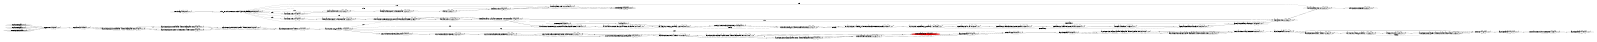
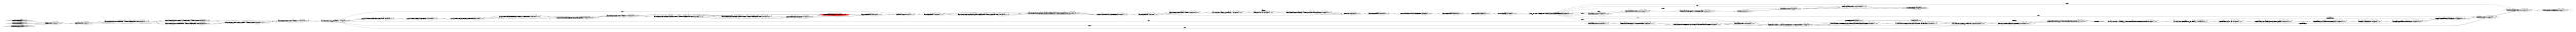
  digraph {
    rankdir=LR
    node [fillcolor=white shape=ellipse style=filled]
    edge [style=bold]
+   n1 [label="expectStopStorage()@@@30@@@['1', '1', '1']"]
    n2 [label="PowerMock.replayAll()@@@31@@@['1', '1', '1']"]
    n3 [label="worker = new Worker(WORKER_ID,new MockTime(),plugins,config,offsetBackingStore)@@@32@@@['1', '1', '1']"]
    n4 [label="connector.initialize(EasyMock.anyObject())@@@15@@@['1', '0', '1']"]
    n5 [fillcolor=red label="connector.initialize(anyObject())@@@15@@@['0', '1', '0']"]
    n6 [label="EasyMock.expectLastCall()@@@16@@@['1', '1', '1']" shape=diamond]
    n7 [label="connector.start(props)@@@17@@@['1', '1', '1']"]
    n8 [label="props.put(ConnectorConfig.NAME_CONFIG,CONNECTOR_ID)@@@11@@@['1', '1', '1']"]
    n9 [label="props.put(ConnectorConfig.CONNECTOR_CLASS_CONFIG,.getName())@@@12@@@['0', '0', '1']"]
    n10 [label="props.put(ConnectorConfig.CONNECTOR_CLASS_CONFIG,\"WorkerTestConnector\")@@@12@@@['1', '1', '0']"]
    n11 [label="EasyMock.expect(connector.version()).andReturn(\"1.0\")@@@13@@@['1', '1', '1']"]
    n12 [label="EasyMock.expect(plugins.compareAndSwapLoaders(connector)).andReturn(delegatingLoader).times(3)@@@14@@@['0', '0', '1']"]
    n13 [label="taskProps.put(\"foo\",\"bar\")@@@24@@@['0', '0', '1']"]
    n14 [label="EasyMock.expect(connector.taskConfigs(2)).andReturn(Arrays.asList(taskProps,taskProps))@@@25@@@['0', '0', '1']"]
    n15 [label="connector.stop()@@@26@@@['1', '1', '1']"]
    n16 [label="EasyMock.expectLastCall()@@@27@@@['1', '1', '1']"]
    n17 [label="connectorStatusListener.onShutdown(CONNECTOR_ID)@@@28@@@['1', '1', '1']"]
    n18 [label="EasyMock.expectLastCall()@@@29@@@['1', '1', '1']"]
    n19 [label="assertEquals(2,taskConfigs.size())@@@53@@@['0', '0', '1']"]
    n20 [label="assertEquals(expectedTaskProps,taskConfigs.get(0))@@@54@@@['0', '0', '1']"]
    n21 [label="assertEquals(expectedTaskProps,taskConfigs.get(1))@@@55@@@['0', '0', '1']"]
    n22 [label="assertStatistics(worker,1,0)@@@56@@@['1', '1', '1']"]
    n23 [label="props.put(ConnectorConfig.TASKS_MAX_CONFIG,\"1\")@@@10@@@['1', '1', '1']"]
    n24 [label="assertStartupStatistics(worker,1,0,0,0)@@@57@@@['1', '1', '1']"]
    n25 [label="worker.stopConnector(CONNECTOR_ID)@@@58@@@['1', '1', '1']"]
    n26 [label="Map<String,String> expectedTaskProps = new HashMap<>()@@@49@@@['0', '0', '1']"]
    n27 [label="expectedTaskProps.put(\"foo\",\"bar\")@@@50@@@['0', '0', '1']"]
    n28 [label="expectedTaskProps.put(TaskConfig.TASK_CLASS_CONFIG,.getName())@@@51@@@['0', '0', '1']"]
    n29 [label="assertStatistics(worker,0,0)@@@34@@@['1', '1', '1']"]
    n30 [label="assertEquals(Collections.emptySet(),worker.connectorNames())@@@35@@@['1', '1', '1']"]
    n31 [label="worker.startConnector(CONNECTOR_ID,props,ctx,connectorStatusListener,TargetState.STARTED)@@@36@@@['1', '1', '1']"]
    n32 [label="EasyMock.expect(plugins.currentThreadLoader()).andReturn(delegatingLoader).times(2)@@@5@@@['1', '1', '0']"]
    n33 [label="EasyMock.expect(plugins.newConnector(\"WorkerTestConnector\")).andReturn(connector)@@@6@@@['1', '1', '0']"]
    n34 [label="EasyMock.expect(plugins.currentThreadLoader()).andReturn(delegatingLoader).times(3)@@@5@@@['0', '0', '1']"]
    n35 [label="EasyMock.expect(connector.version()).andReturn(\"1.0\")@@@7@@@['1', '1', '1']"]
    n36 [label="EasyMock.expect(plugins.newConnector(.getName())).andReturn(connector)@@@6@@@['0', '0', '1']"]
    n37 [label="expectStartStorage()@@@4@@@['1', '1', '1']"]
    n38 [label="EasyMock.expect(connector.taskClass()).andReturn()@@@22@@@['0', '0', '1']"]
    n39 [label="Map<String,String> taskProps = new HashMap<>()@@@23@@@['0', '0', '1']"]
    n40 [label="connProps.put(ConnectorConfig.TASKS_MAX_CONFIG,\"2\")@@@46@@@['0', '0', '1']"]
    n41 [label="ConnectorConfig connConfig = new SinkConnectorConfig(plugins,connProps)@@@47@@@['0', '0', '1']"]
    n42 [label="List<Map<String,String>> taskConfigs = worker.connectorTaskConfigs(CONNECTOR_ID,connConfig)@@@48@@@['0', '0', '1']"]
    n43 [label="Map<String,String> props = new HashMap<>()@@@8@@@['1', '1', '1']"]
    n44 [label="worker.startConnector(CONNECTOR_ID,props,ctx,connectorStatusListener,TargetState.STARTED)@@@40@@@['0', '0', '1']"]
    n45 [label="props.put(SinkConnectorConfig.TOPICS_CONFIG,\"foo,bar\")@@@9@@@['1', '1', '1']"]
    n46 [label="Map<String,String> connProps = new HashMap<>(props)@@@45@@@['0', '0', '1']"]
    n47 [label="assertStatistics(worker,0,0)@@@59@@@['1', '1', '1']"]
    n48 [label="assertStatistics(worker,0,0)@@@63@@@['1', '1', '1']"]
    n49 [label="assertStartupStatistics(worker,1,0,0,0)@@@60@@@['1', '1', '1']"]
    n50 [label="assertStartupStatistics(worker,1,0,0,0)@@@42@@@['1', '1', '0']"]
    n51 [label="assertStatistics(worker,1,0)@@@37@@@['0', '0', '1']"]
    n52 [fillcolor=lightgray label="PowerMock.verifyAll()@@@64@@@['1', '1', '1']"]
    n53 [label="assertEquals(Collections.emptySet(),worker.connectorNames())@@@61@@@['1', '1', '1']"]
    n54 [label="assertEquals(new HashSet<>(Arrays.asList(CONNECTOR_ID)),worker.connectorNames())@@@38@@@['1', '1', '1']"]
    n55 [label="worker.stop()@@@62@@@['1', '1', '1']"]
    n56 [label="EasyMock.expectLastCall()@@@21@@@['1', '1', '1']"]
    n57 [fillcolor=lightgray label="testAddConnectorByAlias['1', '0', '0']" shape=diamond]
    n58 [label="expectConverters()@@@3@@@['1', '1', '1']" shape=diamond]
    n59 [label="EasyMock.expect(plugins.compareAndSwapLoaders(connector)).andReturn(delegatingLoader).times(2)@@@14@@@['1', '1', '0']"]
    n60 [label="fail(\"Should have thrown exception when trying to add connector with same name.\")@@@41@@@['0', '0', '1']"]
    n61 [label="EasyMock.expectLastCall()@@@18@@@['1', '1', '1']"]
    n62 [fillcolor=lightgray label="testAddConnectorByAlias['0', '1', '0']" shape=diamond]
    n63 [label="EasyMock.expect(Plugins.compareAndSwapLoaders(delegatingLoader)).andReturn(pluginLoader).times(3)@@@19@@@['0', '0', '1']"]
    n64 [label="EasyMock.expect(Plugins.compareAndSwapLoaders(delegatingLoader)).andReturn(pluginLoader).times(2)@@@19@@@['1', '1', '0']"]
    n65 [label="connectorStatusListener.onStartup(CONNECTOR_ID)@@@20@@@['1', '1', '1']"]
    n66 [label="expectedTaskProps.put(SinkTask.TOPICS_CONFIG,\"foo,bar\")@@@52@@@['0', '0', '1']"]
    n67 [label="ConnectException e@@@43@@@['0', '0', '1']" shape=diamond]
    n68 [label="{}@@@43@@@['0', '0', '1']"]
    n69 [fillcolor=lightgray label="testReconfigureConnectorTasks['0', '0', '1']" shape=diamond]
+   n1 -> n2
    n2 -> n3
    n3 -> n22 [label=worker style=solid]
    n3 -> n24 [label=worker style=solid]
    n3 -> n29 [label=worker style=solid]
    n3 -> n47 [label=worker style=solid]
    n3 -> n48 [label=worker style=solid]
    n3 -> n49 [label=worker style=solid]
    n3 -> n50 [label=worker style=solid]
    n3 -> n51 [label=worker style=solid]
    n4 -> n5 [label=0 style=dashed]
    n4 -> n6
    n5 -> n6
    n6 -> n7
    n7 -> n61
    n8 -> n9
    n8 -> n10
    n9 -> n11
    n10 -> n9 [label=0 style=dashed]
    n10 -> n11
    n11 -> n12
    n11 -> n59
    n12 -> n4
    n13 -> n14
    n14 -> n15
    n15 -> n16
    n16 -> n17
    n17 -> n18
+   n18 -> n1
    n19 -> n20
    n20 -> n21
    n21 -> n22
    n22 -> n24
    n23 -> n8
    n24 -> n25
    n26 -> n20 [label=expectedTaskProps style=solid]
    n26 -> n21 [label=expectedTaskProps style=solid]
    n26 -> n27
    n27 -> n28
    n28 -> n66
    n29 -> n30
    n30 -> n31
    n31 -> n51
    n31 -> n54
    n32 -> n33
    n32 -> n34 [label=0 style=dashed]
    n33 -> n35
    n33 -> n36 [label=0 style=dashed]
    n34 -> n36
    n35 -> n43
    n36 -> n35
    n37 -> n32
    n37 -> n34
    n38 -> n39
    n39 -> n13
    n39 -> n14 [label=taskProps style=solid]
    n40 -> n41
    n41 -> n42 [label=connConfig style=solid]
    n41 -> n42
    n42 -> n26
    n43 -> n7 [label=props style=solid]
    n43 -> n31 [label=props style=solid]
    n43 -> n44 [label=props style=solid]
    n43 -> n45
    n43 -> n46 [label=props style=solid]
    n44 -> n60
    n45 -> n23
    n46 -> n40
    n46 -> n41 [label=connProps style=solid]
    n47 -> n49
    n48 -> n50
    n48 -> n52
    n49 -> n53
    n50 -> n52
    n51 -> n54
    n53 -> n55
    n54 -> n22
    n54 -> n44
    n55 -> n48
    n56 -> n15
    n56 -> n38
    n57 -> n58
    n58 -> n37
    n59 -> n4
    n59 -> n5
    n59 -> n12 [label=0 style=dashed]
    n60 -> n46
    n61 -> n63
    n61 -> n64
    n62 -> n58
    n63 -> n65
    n64 -> n63 [label=0 style=dashed]
    n64 -> n65
    n65 -> n56
    n66 -> n19
    n67 -> n68
    n68 -> n46
    n69 -> n58
  }
